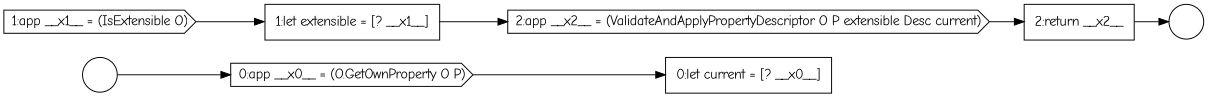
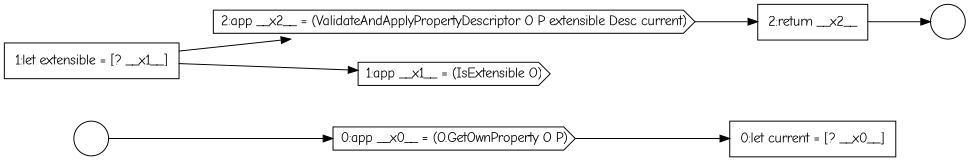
  digraph {
    fontname="Comic Neue"
    rankdir=LR
    node [color=black fillcolor=white fontname="Comic Neue" shape=cds style=filled]
    edge [color=black fontname="Comic Neue"]
    n1 [label=<<font color="black">0:app __x0__ = (O.GetOwnProperty O P)</font>>]
    n2 [label=<<font color="black">     <table border="0" cellborder="1" cellspacing="0" cellpadding="10">       <tr><td align="left">0:let current = [? __x0__]</td></tr>     </table>   </font>> margin=0 shape=none]
    n3 [label=<<font color="black">     <table border="0" cellborder="1" cellspacing="0" cellpadding="10">       <tr><td align="left">2:return __x2__</td></tr>     </table>   </font>> margin=0 shape=none]
    n4 [label=" " shape=circle]
    n5 [label=<<font color="black">     <table border="0" cellborder="1" cellspacing="0" cellpadding="10">       <tr><td align="left">1:let extensible = [? __x1__]</td></tr>     </table>   </font>> margin=0 shape=none]
    n6 [label=<<font color="black">2:app __x2__ = (ValidateAndApplyPropertyDescriptor O P extensible Desc current)</font>>]
    n7 [label=" " shape=circle]
    n8 [label=<<font color="black">1:app __x1__ = (IsExtensible O)</font>>]
    n1 -> n2
    n3 -> n4
    n5 -> n6
    n6 -> n3
    n7 -> n1
-   n8 -> n5
+   n5 -> n8
  }
